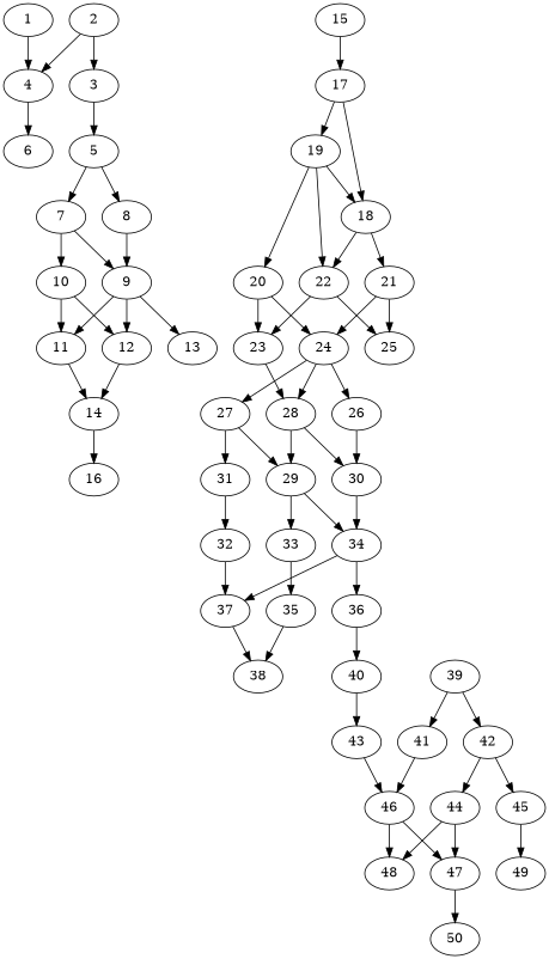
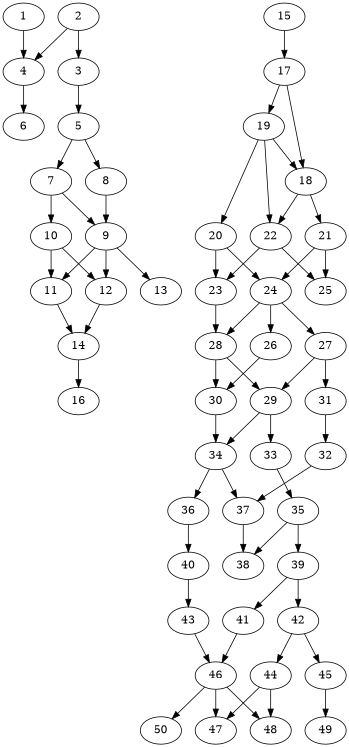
  digraph {
    node [alpha=0.14]
    1 [alpha=0.20 expect_size=33212416]
    4 [alpha=0.18 expect_size=37623808]
    6 [expect_size=25123840]
    2 [expect_size=51837952]
    3 [alpha=0.09 expect_size=19845120]
    5 [alpha=0.07 expect_size=52153344]
    7 [alpha=0.12 expect_size=32546816]
    8 [alpha=0.08 expect_size=16220160]
    9 [alpha=0.01 expect_size=51726336]
    10 [expect_size=33901568]
    11 [alpha=0.18 expect_size=21049344]
    12 [alpha=0.19 expect_size=20494336]
    13 [alpha=0.13 expect_size=6163456]
    14 [alpha=0.12 expect_size=26365952]
    15 [alpha=0.12 expect_size=22084608]
    17 [alpha=0.03 expect_size=23397376]
    16 [alpha=0.07 expect_size=38004736]
    18 [alpha=0.16 expect_size=51858432]
    19 [alpha=0.19 expect_size=23113728]
    21 [expect_size=11196416]
    22 [alpha=0.07 expect_size=6558720]
    20 [alpha=0.00 expect_size=25649152]
    24 [alpha=0.20 expect_size=35675136]
    25 [alpha=0.13 expect_size=17839104]
    23 [alpha=0.06 expect_size=51937280]
    28 [alpha=0.05 expect_size=22426624]
    26 [expect_size=46664704]
    27 [alpha=0.07 expect_size=15338496]
    30 [alpha=0.12 expect_size=9043968]
    29 [alpha=0.02 expect_size=12130304]
    31 [alpha=0.08 expect_size=9762816]
    34 [alpha=0.06 expect_size=26655744]
    33 [expect_size=11560960]
    32 [alpha=0.10 expect_size=42255360]
    37 [alpha=0.19 expect_size=40965120]
    36 [alpha=0.18 expect_size=7960576]
    35 [alpha=0.05 expect_size=25546752]
    38 [alpha=0.19 expect_size=10305536]
    39 [alpha=0.07 expect_size=21334016]
    40 [alpha=0.04 expect_size=26161152]
    41 [alpha=0.03 expect_size=6259712]
    42 [alpha=0.03 expect_size=24624128]
    43 [alpha=0.03 expect_size=49319936]
    46 [alpha=0.08 expect_size=11201536]
    44 [alpha=0.15 expect_size=34080768]
    45 [alpha=0.13 expect_size=47218688]
    47 [alpha=0.08 expect_size=5980160]
    48 [alpha=0.15 expect_size=49708032]
    49 [alpha=0.05 expect_size=47443968]
    50 [alpha=0.16 expect_size=17058816]
    1 -> 4
    4 -> 6
    2 -> 4
    2 -> 3
    3 -> 5
    5 -> 7
    5 -> 8
    7 -> 9
    7 -> 10
    8 -> 9
    9 -> 11
    9 -> 12
    9 -> 13
    10 -> 11
    10 -> 12
    11 -> 14
    12 -> 14
    14 -> 16
    15 -> 17
    17 -> 18
    17 -> 19
    18 -> 21
    18 -> 22
    19 -> 18
    19 -> 22
    19 -> 20
    21 -> 24
    21 -> 25
    22 -> 25
    22 -> 23
    20 -> 24
    20 -> 23
    24 -> 28
    24 -> 26
    24 -> 27
    23 -> 28
    28 -> 30
    28 -> 29
    26 -> 30
    27 -> 29
    27 -> 31
    30 -> 34
    29 -> 34
    29 -> 33
    31 -> 32
    34 -> 37
    34 -> 36
    33 -> 35
    32 -> 37
    37 -> 38
    36 -> 40
    35 -> 38
+   35 -> 39
    39 -> 41
    39 -> 42
    40 -> 43
    41 -> 46
    42 -> 44
    42 -> 45
    43 -> 46
    46 -> 47
    46 -> 48
    44 -> 47
    44 -> 48
    45 -> 49
-   47 -> 50
+   46 -> 50
  }
